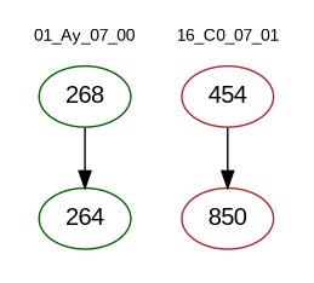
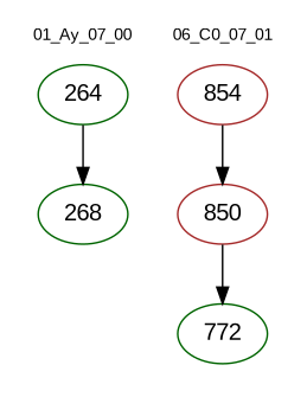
  digraph {
    fontname="Liberation Sans"
    node [color=darkgreen fontname="Liberation Sans"]
    edge [color=black fontname="Liberation Sans"]
    n1 [label=268]
    n2 [label=264]
-   n3 [color=brown label=454]
+   n3 [color=brown label=854]
    n4 [color=brown label=850]
+   n5 [label=772]
    subgraph cluster_1 {
      color=white
      fontsize=10
      label="01_Ay_07_00"
      n1
      n2
    }
    subgraph cluster_2 {
      color=white
      fontsize=10
-     label="16_C0_07_01"
+     label="06_C0_07_01"
      n3
      n4
+     n5
    }
-   n1 -> n2
+   n2 -> n1
    n3 -> n4
+   n4 -> n5
  }
